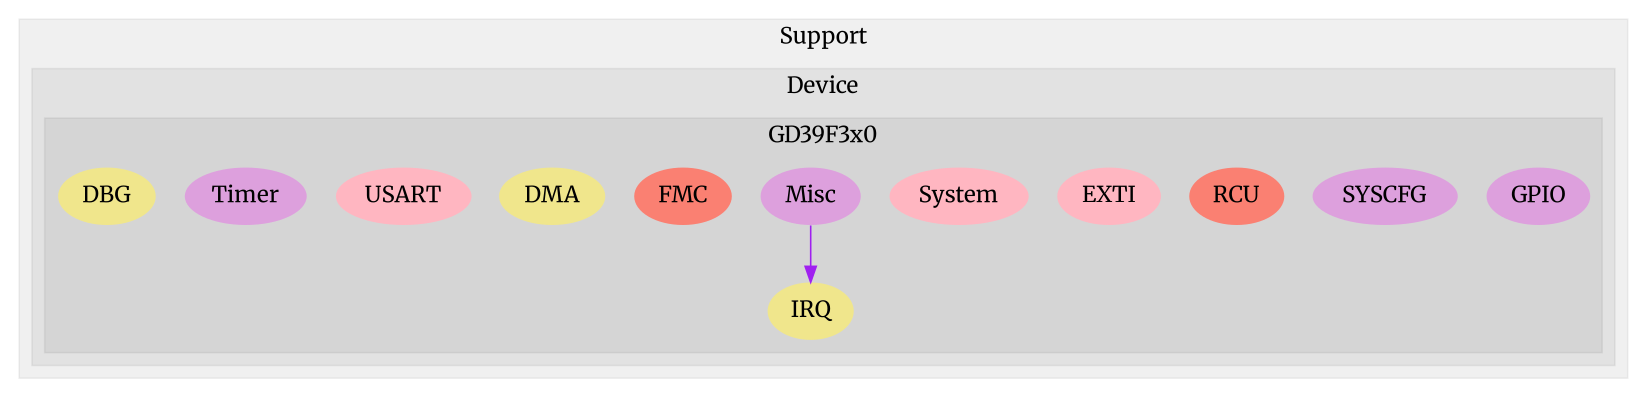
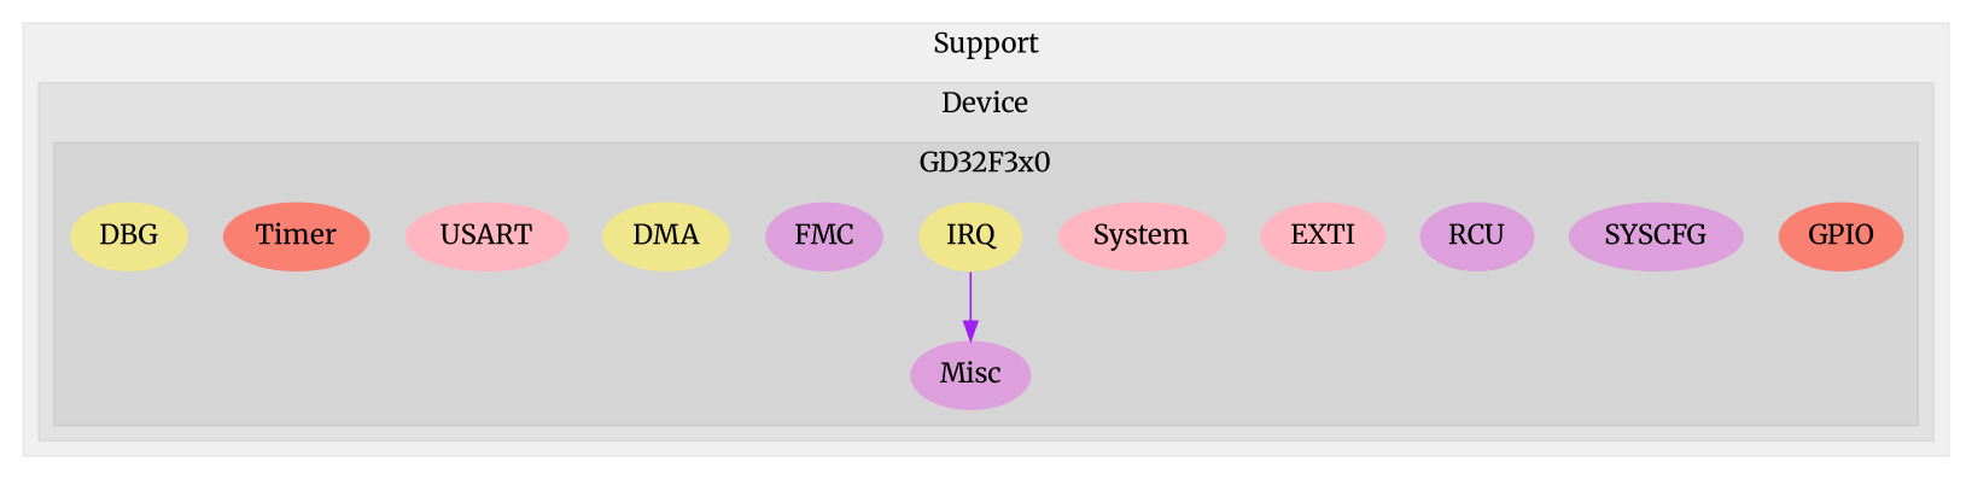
  digraph {
    fontname=Merriweather
    node [fillcolor=salmon penwidth=0 style=filled color=gray40 fontname=Merriweather]
-   n1 [fillcolor=plum label=GPIO]
+   n1 [label=GPIO]
    n2 [fillcolor=plum label=SYSCFG]
-   n3 [label=RCU]
+   n3 [fillcolor=plum label=RCU]
    n4 [fillcolor=lightpink label=EXTI]
    n5 [fillcolor=lightpink label=System color=teal]
    n6 [fillcolor=plum label=Misc color=brown]
    n7 [fillcolor=khaki label=IRQ color=teal]
-   n8 [label=FMC color=teal]
+   n8 [fillcolor=plum label=FMC color=teal]
    n9 [fillcolor=khaki label=DMA color=teal]
    n10 [fillcolor=lightpink label=USART color=teal]
-   n11 [fillcolor=plum label=Timer]
+   n11 [label=Timer]
    n12 [fillcolor=khaki label=DBG]
    subgraph cluster_1 {
      color="#0000000F"
      label=Support
      style=filled
      subgraph cluster_2 {
        color="#0000000F"
        label=Device
        style=filled
        subgraph cluster_3 {
          color="#0000000F"
-         label=GD39F3x0
+         label=GD32F3x0
          style=filled
          n1
          n2
          n3
          n4
          n5
          n6
          n7
          n8
          n9
          n10
          n11
          n12
        }
      }
    }
-   n6 -> n7 [color=purple fontname=Merriweather]
+   n7 -> n6 [color=purple fontname=Merriweather]
  }
